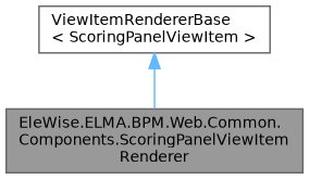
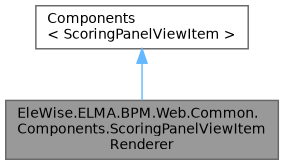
  digraph {
    node [color=gray40 fontname=Helvetica fontsize=10 shape=box style=filled]
    n1 [fillcolor=grey60 fontcolor=black height=0.2 label="EleWise.ELMA.BPM.Web.Common.\lComponents.ScoringPanelViewItem\lRenderer" width=0.4]
-   n2 [fillcolor=white height=0.2 label="ViewItemRendererBase\l\< ScoringPanelViewItem \>" width=0.4]
+   n2 [fillcolor=white height=0.2 label="Components\l\< ScoringPanelViewItem \>" width=0.4]
    n2 -> n1 [color=steelblue1 dir=back fontname=Helvetica fontsize=10 labelfontname=Helvetica labelfontsize=10 style=solid]
  }
